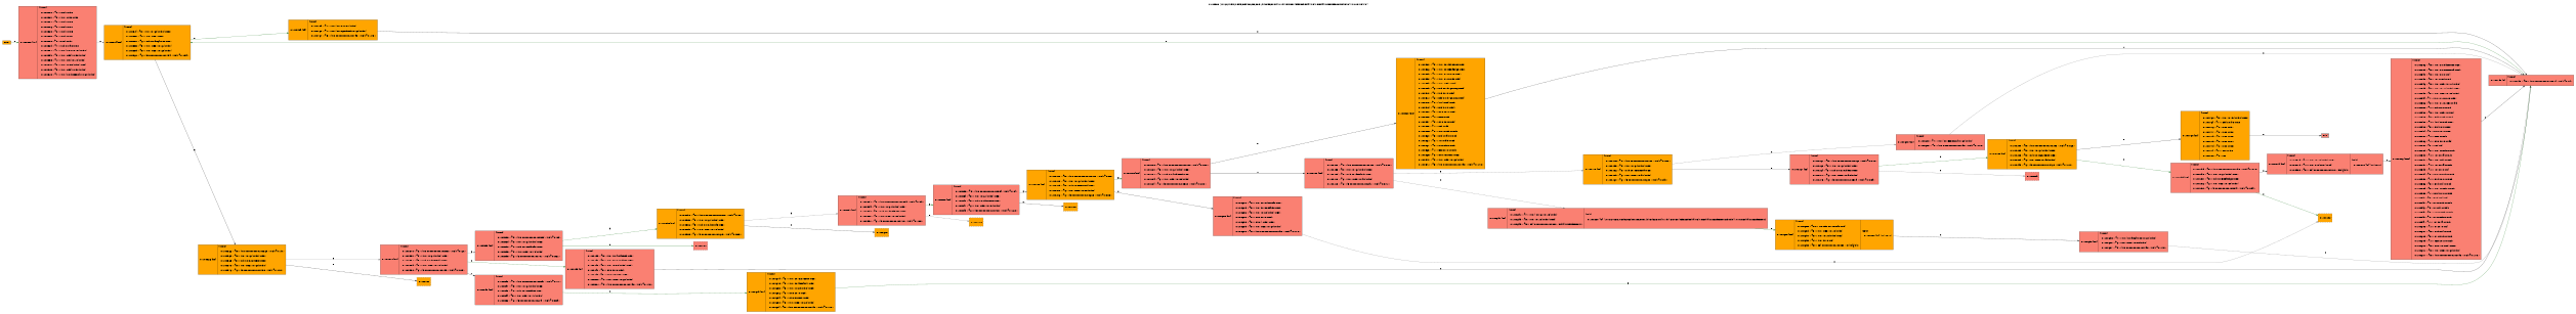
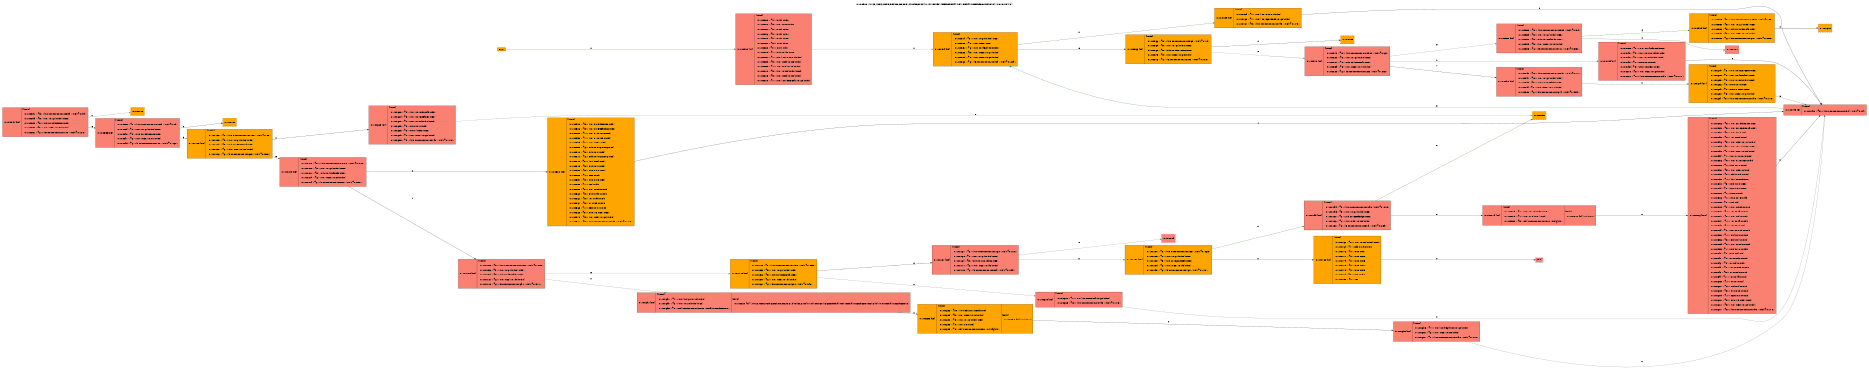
  digraph {
    fontname="DejaVu Sans"
    label="0x401320 (/mnt/c/Users/mathe/Desktop/tcc/POCII/binaries/extr_linuxdriversnetwirelessathath9kmain.c_ath9k_uses_beacons_Final-ollvm.out::main(0))"
    labelloc=t
    rankdir=LR
    node [fillcolor=salmon fontname="DejaVu Sans" shape=record style=filled]
    edge [color=black fontname="DejaVu Sans"]
    Entry [fillcolor=orange height=0.3 shape=note width=0.3]
    n2 [label="{\n     0x401320 [47]\l\n     | [instrs]\l\n     &nbsp;&nbsp;0x401320 \<+1\>: push %rbp\l\n     &nbsp;&nbsp;0x401321 \<+3\>: mov %rsp,%rbp\l\n     &nbsp;&nbsp;0x401324 \<+2\>: push %r15\l\n     &nbsp;&nbsp;0x401326 \<+2\>: push %r14\l\n     &nbsp;&nbsp;0x401328 \<+2\>: push %r13\l\n     &nbsp;&nbsp;0x40132a \<+2\>: push %r12\l\n     &nbsp;&nbsp;0x40132c \<+1\>: push %rbx\l\n     &nbsp;&nbsp;0x40132d \<+7\>: sub $0x98,%rsp\l\n     &nbsp;&nbsp;0x401334 \<+7\>: movl $0x0,-0x34(%rbp)\l\n     &nbsp;&nbsp;0x40133b \<+3\>: mov %edi,-0x38(%rbp)\l\n     &nbsp;&nbsp;0x40133e \<+4\>: mov %rsi,-0x40(%rbp)\l\n     &nbsp;&nbsp;0x401342 \<+3\>: mov -0x38(%rbp),%edi\l\n     &nbsp;&nbsp;0x401345 \<+3\>: mov %edi,-0x30(%rbp)\l\n     &nbsp;&nbsp;0x401348 \<+7\>: movl $0xbcc3a0f4,-0x60(%rbp)\l\n  }"]
    n3 [fillcolor=orange label="{\n     0x40134f [23]\l\n     | [instrs]\l\n     &nbsp;&nbsp;0x40134f \<+3\>: mov -0x60(%rbp),%eax\l\n     &nbsp;&nbsp;0x401352 \<+2\>: mov %eax,%ecx\l\n     &nbsp;&nbsp;0x401354 \<+6\>: sub $0x956f711c,%ecx\l\n     &nbsp;&nbsp;0x40135a \<+3\>: mov %eax,-0x64(%rbp)\l\n     &nbsp;&nbsp;0x40135d \<+3\>: mov %ecx,-0x68(%rbp)\l\n     &nbsp;&nbsp;0x401360 \<+6\>: je 0000000000401759 \<main+0x439\>\l\n  }"]
    n4 [fillcolor=orange label="{\n     0x401759 [19]\l\n     | [instrs]\l\n     &nbsp;&nbsp;0x401759 \<+7\>: movl $0x0,-0x34(%rbp)\l\n     &nbsp;&nbsp;0x401760 \<+7\>: movl $0x36a4b33b,-0x60(%rbp)\l\n     &nbsp;&nbsp;0x401767 \<+5\>: jmp 0000000000401798 \<main+0x478\>\l\n  }"]
    n5 [fillcolor=orange label="{\n     0x401366 [22]\l\n     | [instrs]\l\n     &nbsp;&nbsp;0x401366 \<+5\>: jmp 000000000040136b \<main+0x4b\>\l\n     &nbsp;&nbsp;0x40136b \<+3\>: mov -0x64(%rbp),%eax\l\n     &nbsp;&nbsp;0x40136e \<+5\>: sub $0xa427a5c0,%eax\l\n     &nbsp;&nbsp;0x401373 \<+3\>: mov %eax,-0x6c(%rbp)\l\n     &nbsp;&nbsp;0x401376 \<+6\>: je 000000000040173c \<main+0x41c\>\l\n  }"]
    n6 [label="{\n     0x401798 [5]\l\n     | [instrs]\l\n     &nbsp;&nbsp;0x401798 \<+5\>: jmp 000000000040134f \<main+0x2f\>\l\n  }"]
    n7 [fillcolor=orange label="{\n     0x40173c\l\n  }" style="dashed,filled"]
    n8 [label="{\n     0x40137c [22]\l\n     | [instrs]\l\n     &nbsp;&nbsp;0x40137c \<+5\>: jmp 0000000000401381 \<main+0x61\>\l\n     &nbsp;&nbsp;0x401381 \<+3\>: mov -0x64(%rbp),%eax\l\n     &nbsp;&nbsp;0x401384 \<+5\>: sub $0xbcc3a0f4,%eax\l\n     &nbsp;&nbsp;0x401389 \<+3\>: mov %eax,-0x70(%rbp)\l\n     &nbsp;&nbsp;0x40138c \<+6\>: je 00000000004014ee \<main+0x1ce\>\l\n  }"]
    n9 [label="{\n     0x4014ee [27]\l\n     | [instrs]\l\n     &nbsp;&nbsp;0x4014ee \<+5\>: mov $0xf4c905ed,%eax\l\n     &nbsp;&nbsp;0x4014f3 \<+5\>: mov $0x2404bbc2,%ecx\l\n     &nbsp;&nbsp;0x4014f8 \<+3\>: mov -0x30(%rbp),%edx\l\n     &nbsp;&nbsp;0x4014fb \<+3\>: cmp $0x2,%edx\l\n     &nbsp;&nbsp;0x4014fe \<+3\>: cmovne %ecx,%eax\l\n     &nbsp;&nbsp;0x401501 \<+3\>: mov %eax,-0x60(%rbp)\l\n     &nbsp;&nbsp;0x401504 \<+5\>: jmp 0000000000401798 \<main+0x478\>\l\n  }"]
    n10 [label="{\n     0x401392 [22]\l\n     | [instrs]\l\n     &nbsp;&nbsp;0x401392 \<+5\>: jmp 0000000000401397 \<main+0x77\>\l\n     &nbsp;&nbsp;0x401397 \<+3\>: mov -0x64(%rbp),%eax\l\n     &nbsp;&nbsp;0x40139a \<+5\>: sub $0xc2cef1e0,%eax\l\n     &nbsp;&nbsp;0x40139f \<+3\>: mov %eax,-0x74(%rbp)\l\n     &nbsp;&nbsp;0x4013a2 \<+6\>: je 0000000000401679 \<main+0x359\>\l\n  }"]
    n11 [label="{\n     0x4013a8 [22]\l\n     | [instrs]\l\n     &nbsp;&nbsp;0x4013a8 \<+5\>: jmp 00000000004013ad \<main+0x8d\>\l\n     &nbsp;&nbsp;0x4013ad \<+3\>: mov -0x64(%rbp),%eax\l\n     &nbsp;&nbsp;0x4013b0 \<+5\>: sub $0xc3af1291,%eax\l\n     &nbsp;&nbsp;0x4013b5 \<+3\>: mov %eax,-0x78(%rbp)\l\n     &nbsp;&nbsp;0x4013b8 \<+6\>: je 0000000000401704 \<main+0x3e4\>\l\n  }"]
    Exit [height=0.3 peripheries=2 shape=note width=0.3]
    n13 [fillcolor=orange label="{\n     0x401679 [27]\l\n     | [instrs]\l\n     &nbsp;&nbsp;0x401679 \<+5\>: mov $0xa427a5c0,%eax\l\n     &nbsp;&nbsp;0x40167e \<+5\>: mov $0xf5c0f1d7,%ecx\l\n     &nbsp;&nbsp;0x401683 \<+3\>: mov -0x2c(%rbp),%edx\l\n     &nbsp;&nbsp;0x401686 \<+3\>: cmp $0x0,%edx\l\n     &nbsp;&nbsp;0x401689 \<+3\>: cmove %ecx,%eax\l\n     &nbsp;&nbsp;0x40168c \<+3\>: mov %eax,-0x60(%rbp)\l\n     &nbsp;&nbsp;0x40168f \<+5\>: jmp 0000000000401798 \<main+0x478\>\l\n  }"]
    n14 [label="{\n     0x4016ba [18]\l\n     | [instrs]\l\n     &nbsp;&nbsp;0x4016ba \<+7\>: movl $0x956f711c,-0x60(%rbp)\l\n     &nbsp;&nbsp;0x4016c1 \<+6\>: mov %eax,-0xac(%rbp)\l\n     &nbsp;&nbsp;0x4016c7 \<+5\>: jmp 0000000000401798 \<main+0x478\>\l\n  }"]
    n15 [label="{\n     0x401704\l\n  }" style="dashed,filled"]
    n16 [fillcolor=orange label="{\n     0x4013be [22]\l\n     | [instrs]\l\n     &nbsp;&nbsp;0x4013be \<+5\>: jmp 00000000004013c3 \<main+0xa3\>\l\n     &nbsp;&nbsp;0x4013c3 \<+3\>: mov -0x64(%rbp),%eax\l\n     &nbsp;&nbsp;0x4013c6 \<+5\>: sub $0xc4b000f3,%eax\l\n     &nbsp;&nbsp;0x4013cb \<+3\>: mov %eax,-0x7c(%rbp)\l\n     &nbsp;&nbsp;0x4013ce \<+6\>: je 0000000000401643 \<main+0x323\>\l\n  }"]
    n17 [fillcolor=orange label="{\n     0x4016a3 [23]\l\n     | [instrs]\l\n     &nbsp;&nbsp;0x4016a3 \<+10\>: movabs $0x4020f2,%rdi\l\n     &nbsp;&nbsp;0x4016ad \<+3\>: mov %eax,-0x4c(%rbp)\l\n     &nbsp;&nbsp;0x4016b0 \<+3\>: mov -0x4c(%rbp),%esi\l\n     &nbsp;&nbsp;0x4016b3 \<+2\>: mov $0x0,%al\l\n     &nbsp;&nbsp;0x4016b5 \<+5\>: call 0000000000401030 \<printf@plt\>\l\n     | [calls]\l\n     &nbsp;&nbsp;0x401030 \{1\} (unknown)\l\n  }"]
    n18 [fillcolor=orange label="{\n     0x401643\l\n  }" style="dashed,filled"]
    n19 [label="{\n     0x4013d4 [22]\l\n     | [instrs]\l\n     &nbsp;&nbsp;0x4013d4 \<+5\>: jmp 00000000004013d9 \<main+0xb9\>\l\n     &nbsp;&nbsp;0x4013d9 \<+3\>: mov -0x64(%rbp),%eax\l\n     &nbsp;&nbsp;0x4013dc \<+5\>: sub $0xd1ed5882,%eax\l\n     &nbsp;&nbsp;0x4013e1 \<+3\>: mov %eax,-0x80(%rbp)\l\n     &nbsp;&nbsp;0x4013e4 \<+6\>: je 0000000000401748 \<main+0x428\>\l\n  }"]
    n20 [label="{\n     0x401586 [150]\l\n     | [instrs]\l\n     &nbsp;&nbsp;0x401586 \<+5\>: mov $0xdd1c80cc,%ecx\l\n     &nbsp;&nbsp;0x40158b \<+5\>: mov $0x1ac2c209,%edx\l\n     &nbsp;&nbsp;0x401590 \<+3\>: mov $0x1,%sil\l\n     &nbsp;&nbsp;0x401593 \<+3\>: xor %r8d,%r8d\l\n     &nbsp;&nbsp;0x401596 \<+3\>: mov %eax,-0x44(%rbp)\l\n     &nbsp;&nbsp;0x401599 \<+3\>: mov -0x44(%rbp),%eax\l\n     &nbsp;&nbsp;0x40159c \<+3\>: mov %eax,-0x2c(%rbp)\l\n     &nbsp;&nbsp;0x40159f \<+7\>: mov 0x40404c,%eax\l\n     &nbsp;&nbsp;0x4015a6 \<+8\>: mov 0x404050,%r9d\l\n     &nbsp;&nbsp;0x4015ae \<+4\>: sub $0x1,%r8d\l\n     &nbsp;&nbsp;0x4015b2 \<+3\>: mov %eax,%r10d\l\n     &nbsp;&nbsp;0x4015b5 \<+3\>: add %r8d,%r10d\l\n     &nbsp;&nbsp;0x4015b8 \<+4\>: imul %r10d,%eax\l\n     &nbsp;&nbsp;0x4015bc \<+3\>: and $0x1,%eax\l\n     &nbsp;&nbsp;0x4015bf \<+3\>: cmp $0x0,%eax\l\n     &nbsp;&nbsp;0x4015c2 \<+4\>: sete %r11b\l\n     &nbsp;&nbsp;0x4015c6 \<+4\>: cmp $0xa,%r9d\l\n     &nbsp;&nbsp;0x4015ca \<+3\>: setl %bl\l\n     &nbsp;&nbsp;0x4015cd \<+3\>: mov %r11b,%r14b\l\n     &nbsp;&nbsp;0x4015d0 \<+4\>: xor $0xff,%r14b\l\n     &nbsp;&nbsp;0x4015d4 \<+3\>: mov %bl,%r15b\l\n     &nbsp;&nbsp;0x4015d7 \<+4\>: xor $0xff,%r15b\l\n     &nbsp;&nbsp;0x4015db \<+4\>: xor $0x0,%sil\l\n     &nbsp;&nbsp;0x4015df \<+3\>: mov %r14b,%r12b\l\n     &nbsp;&nbsp;0x4015e2 \<+4\>: and $0x0,%r12b\l\n     &nbsp;&nbsp;0x4015e6 \<+3\>: and %sil,%r11b\l\n     &nbsp;&nbsp;0x4015e9 \<+3\>: mov %r15b,%r13b\l\n     &nbsp;&nbsp;0x4015ec \<+4\>: and $0x0,%r13b\l\n     &nbsp;&nbsp;0x4015f0 \<+3\>: and %sil,%bl\l\n     &nbsp;&nbsp;0x4015f3 \<+3\>: or %r11b,%r12b\l\n     &nbsp;&nbsp;0x4015f6 \<+3\>: or %bl,%r13b\l\n     &nbsp;&nbsp;0x4015f9 \<+3\>: xor %r13b,%r12b\l\n     &nbsp;&nbsp;0x4015fc \<+3\>: or %r15b,%r14b\l\n     &nbsp;&nbsp;0x4015ff \<+4\>: xor $0xff,%r14b\l\n     &nbsp;&nbsp;0x401603 \<+4\>: or $0x0,%sil\l\n     &nbsp;&nbsp;0x401607 \<+3\>: and %sil,%r14b\l\n     &nbsp;&nbsp;0x40160a \<+3\>: or %r14b,%r12b\l\n     &nbsp;&nbsp;0x40160d \<+4\>: test $0x1,%r12b\l\n     &nbsp;&nbsp;0x401611 \<+3\>: cmovne %edx,%ecx\l\n     &nbsp;&nbsp;0x401614 \<+3\>: mov %ecx,-0x60(%rbp)\l\n     &nbsp;&nbsp;0x401617 \<+5\>: jmp 0000000000401798 \<main+0x478\>\l\n  }"]
    n21 [fillcolor=orange label="{\n     0x401748\l\n  }" style="dashed,filled"]
    n22 [label="{\n     0x4013ea [25]\l\n     | [instrs]\l\n     &nbsp;&nbsp;0x4013ea \<+5\>: jmp 00000000004013ef \<main+0xcf\>\l\n     &nbsp;&nbsp;0x4013ef \<+3\>: mov -0x64(%rbp),%eax\l\n     &nbsp;&nbsp;0x4013f2 \<+5\>: sub $0xdd1c80cc,%eax\l\n     &nbsp;&nbsp;0x4013f7 \<+6\>: mov %eax,-0x84(%rbp)\l\n     &nbsp;&nbsp;0x4013fd \<+6\>: je 0000000000401781 \<main+0x461\>\l\n  }"]
    n23 [fillcolor=orange label="{\n     0x4014b2\l\n  }" style="dashed,filled"]
    n24 [fillcolor=orange label="{\n     0x401781\l\n  }" style="dashed,filled"]
    n25 [fillcolor=orange label="{\n     0x401403 [25]\l\n     | [instrs]\l\n     &nbsp;&nbsp;0x401403 \<+5\>: jmp 0000000000401408 \<main+0xe8\>\l\n     &nbsp;&nbsp;0x401408 \<+3\>: mov -0x64(%rbp),%eax\l\n     &nbsp;&nbsp;0x40140b \<+5\>: sub $0xe85c122f,%eax\l\n     &nbsp;&nbsp;0x401410 \<+6\>: mov %eax,-0x88(%rbp)\l\n     &nbsp;&nbsp;0x401416 \<+6\>: je 0000000000401628 \<main+0x308\>\l\n  }"]
    n26 [label="{\n     0x401579 [13]\l\n     | [instrs]\l\n     &nbsp;&nbsp;0x401579 \<+4\>: mov -0x40(%rbp),%rax\l\n     &nbsp;&nbsp;0x40157d \<+4\>: mov 0x8(%rax),%rdi\l\n     &nbsp;&nbsp;0x401581 \<+5\>: call 0000000000401040 \<atoi@plt\>\l\n     | [calls]\l\n     &nbsp;&nbsp;0x401040 \{1\} (unknown)\l\n  }"]
    n27 [label="{\n     0x401628 [27]\l\n     | [instrs]\l\n     &nbsp;&nbsp;0x401628 \<+5\>: mov $0xc4b000f3,%eax\l\n     &nbsp;&nbsp;0x40162d \<+5\>: mov $0xc2cef1e0,%ecx\l\n     &nbsp;&nbsp;0x401632 \<+3\>: mov -0x2c(%rbp),%edx\l\n     &nbsp;&nbsp;0x401635 \<+3\>: cmp $0x1,%edx\l\n     &nbsp;&nbsp;0x401638 \<+3\>: cmovl %ecx,%eax\l\n     &nbsp;&nbsp;0x40163b \<+3\>: mov %eax,-0x60(%rbp)\l\n     &nbsp;&nbsp;0x40163e \<+5\>: jmp 0000000000401798 \<main+0x478\>\l\n  }"]
    n28 [label="{\n     0x40141c [25]\l\n     | [instrs]\l\n     &nbsp;&nbsp;0x40141c \<+5\>: jmp 0000000000401421 \<main+0x101\>\l\n     &nbsp;&nbsp;0x401421 \<+3\>: mov -0x64(%rbp),%eax\l\n     &nbsp;&nbsp;0x401424 \<+5\>: sub $0xf4c905ed,%eax\l\n     &nbsp;&nbsp;0x401429 \<+6\>: mov %eax,-0x8c(%rbp)\l\n     &nbsp;&nbsp;0x40142f \<+6\>: je 0000000000401521 \<main+0x201\>\l\n  }"]
    n29 [label="{\n     0x401499 [25]\l\n     | [instrs]\l\n     &nbsp;&nbsp;0x401499 \<+5\>: jmp 000000000040149e \<main+0x17e\>\l\n     &nbsp;&nbsp;0x40149e \<+3\>: mov -0x64(%rbp),%eax\l\n     &nbsp;&nbsp;0x4014a1 \<+5\>: sub $0x55593d6a,%eax\l\n     &nbsp;&nbsp;0x4014a6 \<+6\>: mov %eax,-0xa0(%rbp)\l\n     &nbsp;&nbsp;0x4014ac \<+6\>: je 0000000000401579 \<main+0x259\>\l\n  }"]
    n30 [fillcolor=orange label="{\n     0x401521 [88]\l\n     | [instrs]\l\n     &nbsp;&nbsp;0x401521 \<+5\>: mov $0xdd1c80cc,%eax\l\n     &nbsp;&nbsp;0x401526 \<+5\>: mov $0x55593d6a,%ecx\l\n     &nbsp;&nbsp;0x40152b \<+7\>: mov 0x40404c,%edx\l\n     &nbsp;&nbsp;0x401532 \<+7\>: mov 0x404050,%esi\l\n     &nbsp;&nbsp;0x401539 \<+2\>: mov %edx,%edi\l\n     &nbsp;&nbsp;0x40153b \<+6\>: sub $0xb76c4206,%edi\l\n     &nbsp;&nbsp;0x401541 \<+3\>: sub $0x1,%edi\l\n     &nbsp;&nbsp;0x401544 \<+6\>: add $0xb76c4206,%edi\l\n     &nbsp;&nbsp;0x40154a \<+3\>: imul %edi,%edx\l\n     &nbsp;&nbsp;0x40154d \<+3\>: and $0x1,%edx\l\n     &nbsp;&nbsp;0x401550 \<+3\>: cmp $0x0,%edx\l\n     &nbsp;&nbsp;0x401553 \<+4\>: sete %r8b\l\n     &nbsp;&nbsp;0x401557 \<+3\>: cmp $0xa,%esi\l\n     &nbsp;&nbsp;0x40155a \<+4\>: setl %r9b\l\n     &nbsp;&nbsp;0x40155e \<+3\>: mov %r8b,%r10b\l\n     &nbsp;&nbsp;0x401561 \<+3\>: and %r9b,%r10b\l\n     &nbsp;&nbsp;0x401564 \<+3\>: xor %r9b,%r8b\l\n     &nbsp;&nbsp;0x401567 \<+3\>: or %r8b,%r10b\l\n     &nbsp;&nbsp;0x40156a \<+4\>: test $0x1,%r10b\l\n     &nbsp;&nbsp;0x40156e \<+3\>: cmovne %ecx,%eax\l\n     &nbsp;&nbsp;0x401571 \<+3\>: mov %eax,-0x60(%rbp)\l\n     &nbsp;&nbsp;0x401574 \<+5\>: jmp 0000000000401798 \<main+0x478\>\l\n  }"]
    n31 [label="{\n     0x401435 [25]\l\n     | [instrs]\l\n     &nbsp;&nbsp;0x401435 \<+5\>: jmp 000000000040143a \<main+0x11a\>\l\n     &nbsp;&nbsp;0x40143a \<+3\>: mov -0x64(%rbp),%eax\l\n     &nbsp;&nbsp;0x40143d \<+5\>: sub $0xf5c0f1d7,%eax\l\n     &nbsp;&nbsp;0x401442 \<+6\>: mov %eax,-0x90(%rbp)\l\n     &nbsp;&nbsp;0x401448 \<+6\>: je 0000000000401694 \<main+0x374\>\l\n  }"]
    n32 [fillcolor=orange label="{\n     0x40176c [21]\l\n     | [instrs]\l\n     &nbsp;&nbsp;0x40176c \<+3\>: mov -0x34(%rbp),%eax\l\n     &nbsp;&nbsp;0x40176f \<+7\>: add $0x98,%rsp\l\n     &nbsp;&nbsp;0x401776 \<+1\>: pop %rbx\l\n     &nbsp;&nbsp;0x401777 \<+2\>: pop %r12\l\n     &nbsp;&nbsp;0x401779 \<+2\>: pop %r13\l\n     &nbsp;&nbsp;0x40177b \<+2\>: pop %r14\l\n     &nbsp;&nbsp;0x40177d \<+2\>: pop %r15\l\n     &nbsp;&nbsp;0x40177f \<+1\>: pop %rbp\l\n     &nbsp;&nbsp;0x401780 \<+1\>: ret\l\n  }"]
    n33 [label="{\n     0x401694 [15]\l\n     | [instrs]\l\n     &nbsp;&nbsp;0x401694 \<+7\>: movl $0x64,-0x48(%rbp)\l\n     &nbsp;&nbsp;0x40169b \<+3\>: mov -0x48(%rbp),%edi\l\n     &nbsp;&nbsp;0x40169e \<+5\>: call 0000000000401220 \<ath9k_uses_beacons\>\l\n     | [calls]\l\n     &nbsp;&nbsp;0x401220 \{1\} (/mnt/c/Users/mathe/Desktop/tcc/POCII/binaries/extr_linuxdriversnetwirelessathath9kmain.c_ath9k_uses_beacons_Final-ollvm.out::ath9k_uses_beacons)\l\n  }"]
    n34 [fillcolor=orange label="{\n     0x40144e [25]\l\n     | [instrs]\l\n     &nbsp;&nbsp;0x40144e \<+5\>: jmp 0000000000401453 \<main+0x133\>\l\n     &nbsp;&nbsp;0x401453 \<+3\>: mov -0x64(%rbp),%eax\l\n     &nbsp;&nbsp;0x401456 \<+5\>: sub $0x1ac2c209,%eax\l\n     &nbsp;&nbsp;0x40145b \<+6\>: mov %eax,-0x94(%rbp)\l\n     &nbsp;&nbsp;0x401461 \<+6\>: je 000000000040161c \<main+0x2fc\>\l\n  }"]
    n35 [fillcolor=orange label="{\n     0x401480 [25]\l\n     | [instrs]\l\n     &nbsp;&nbsp;0x401480 \<+5\>: jmp 0000000000401485 \<main+0x165\>\l\n     &nbsp;&nbsp;0x401485 \<+3\>: mov -0x64(%rbp),%eax\l\n     &nbsp;&nbsp;0x401488 \<+5\>: sub $0x36a4b33b,%eax\l\n     &nbsp;&nbsp;0x40148d \<+6\>: mov %eax,-0x9c(%rbp)\l\n     &nbsp;&nbsp;0x401493 \<+6\>: je 000000000040176c \<main+0x44c\>\l\n  }"]
    n36 [label="{\n     0x401467 [25]\l\n     | [instrs]\l\n     &nbsp;&nbsp;0x401467 \<+5\>: jmp 000000000040146c \<main+0x14c\>\l\n     &nbsp;&nbsp;0x40146c \<+3\>: mov -0x64(%rbp),%eax\l\n     &nbsp;&nbsp;0x40146f \<+5\>: sub $0x2404bbc2,%eax\l\n     &nbsp;&nbsp;0x401474 \<+6\>: mov %eax,-0x98(%rbp)\l\n     &nbsp;&nbsp;0x40147a \<+6\>: je 0000000000401509 \<main+0x1e9\>\l\n  }"]
    n37 [label="{\n     0x40161c [12]\l\n     | [instrs]\l\n     &nbsp;&nbsp;0x40161c \<+7\>: movl $0xe85c122f,-0x60(%rbp)\l\n     &nbsp;&nbsp;0x401623 \<+5\>: jmp 0000000000401798 \<main+0x478\>\l\n  }"]
    n38 [label="{\n     0x401509\l\n  }" style="dashed,filled"]
    Entry -> n2 [color=darkgreen label=" 1"]
    n2 -> n3 [color=gray40 label=" 1"]
    n3 -> n4 [color=darkgreen label=" 1"]
    n3 -> n5 [label=" 8"]
    n4 -> n6 [label=" 1"]
    n5 -> n7 [label=" 0"]
    n5 -> n8 [color=gray40 label=" 8"]
    n6 -> n3 [color=darkgreen label=" 8"]
    n8 -> n9 [color=darkgreen label=" 1"]
    n8 -> n10 [label=" 7"]
    n8 -> n11 [color=gray40 label=" 6"]
    n9 -> n6 [label=" 1"]
    n10 -> n13 [color=darkgreen label=" 1"]
    n11 -> n15 [color=darkgreen label=" 0"]
    n11 -> n16 [color=darkgreen label=" 6"]
    n13 -> n6 [color=darkgreen label=" 8"]
    n14 -> n6 [color=gray40 label=" 1"]
    n16 -> n18 [label=" 0"]
-   n16 -> n19 [color=gray40 label=" 6"]
    n17 -> n14 [label=" 1"]
    n19 -> n21 [color=gray40 label=" 0"]
    n19 -> n22 [color=darkgreen label=" 6"]
    n20 -> n6 [label=" 1"]
    n22 -> n24 [label=" 0"]
    n22 -> n25 [color=gray40 label=" 6"]
    n25 -> n27 [label=" 1"]
    n25 -> n28 [color=darkgreen label=" 5"]
    n26 -> n20 [label=" 1"]
    n27 -> n23 [color=gray40 label=" 1"]
    n28 -> n30 [label=" 1"]
    n28 -> n31 [label=" 4"]
    n29 -> n23 [color=darkgreen label=" 0"]
    n29 -> n26 [label=" 1"]
    n30 -> n6 [label=" 4"]
    n31 -> n33 [color=gray40 label=" 1"]
    n31 -> n34 [color=gray40 label=" 3"]
    n32 -> Exit [label=" 1"]
    n33 -> n17 [color=darkgreen label=" 1"]
    n34 -> n36 [label=" 2"]
    n34 -> n37 [color=gray40 label=" 1"]
    n35 -> n29 [color=darkgreen label=" 1"]
    n35 -> n32 [label=" 1"]
    n36 -> n35 [color=darkgreen label=" 2"]
    n36 -> n38 [color=gray40 label=" 0"]
    n37 -> n6 [color=gray40 label=" 1"]
  }
